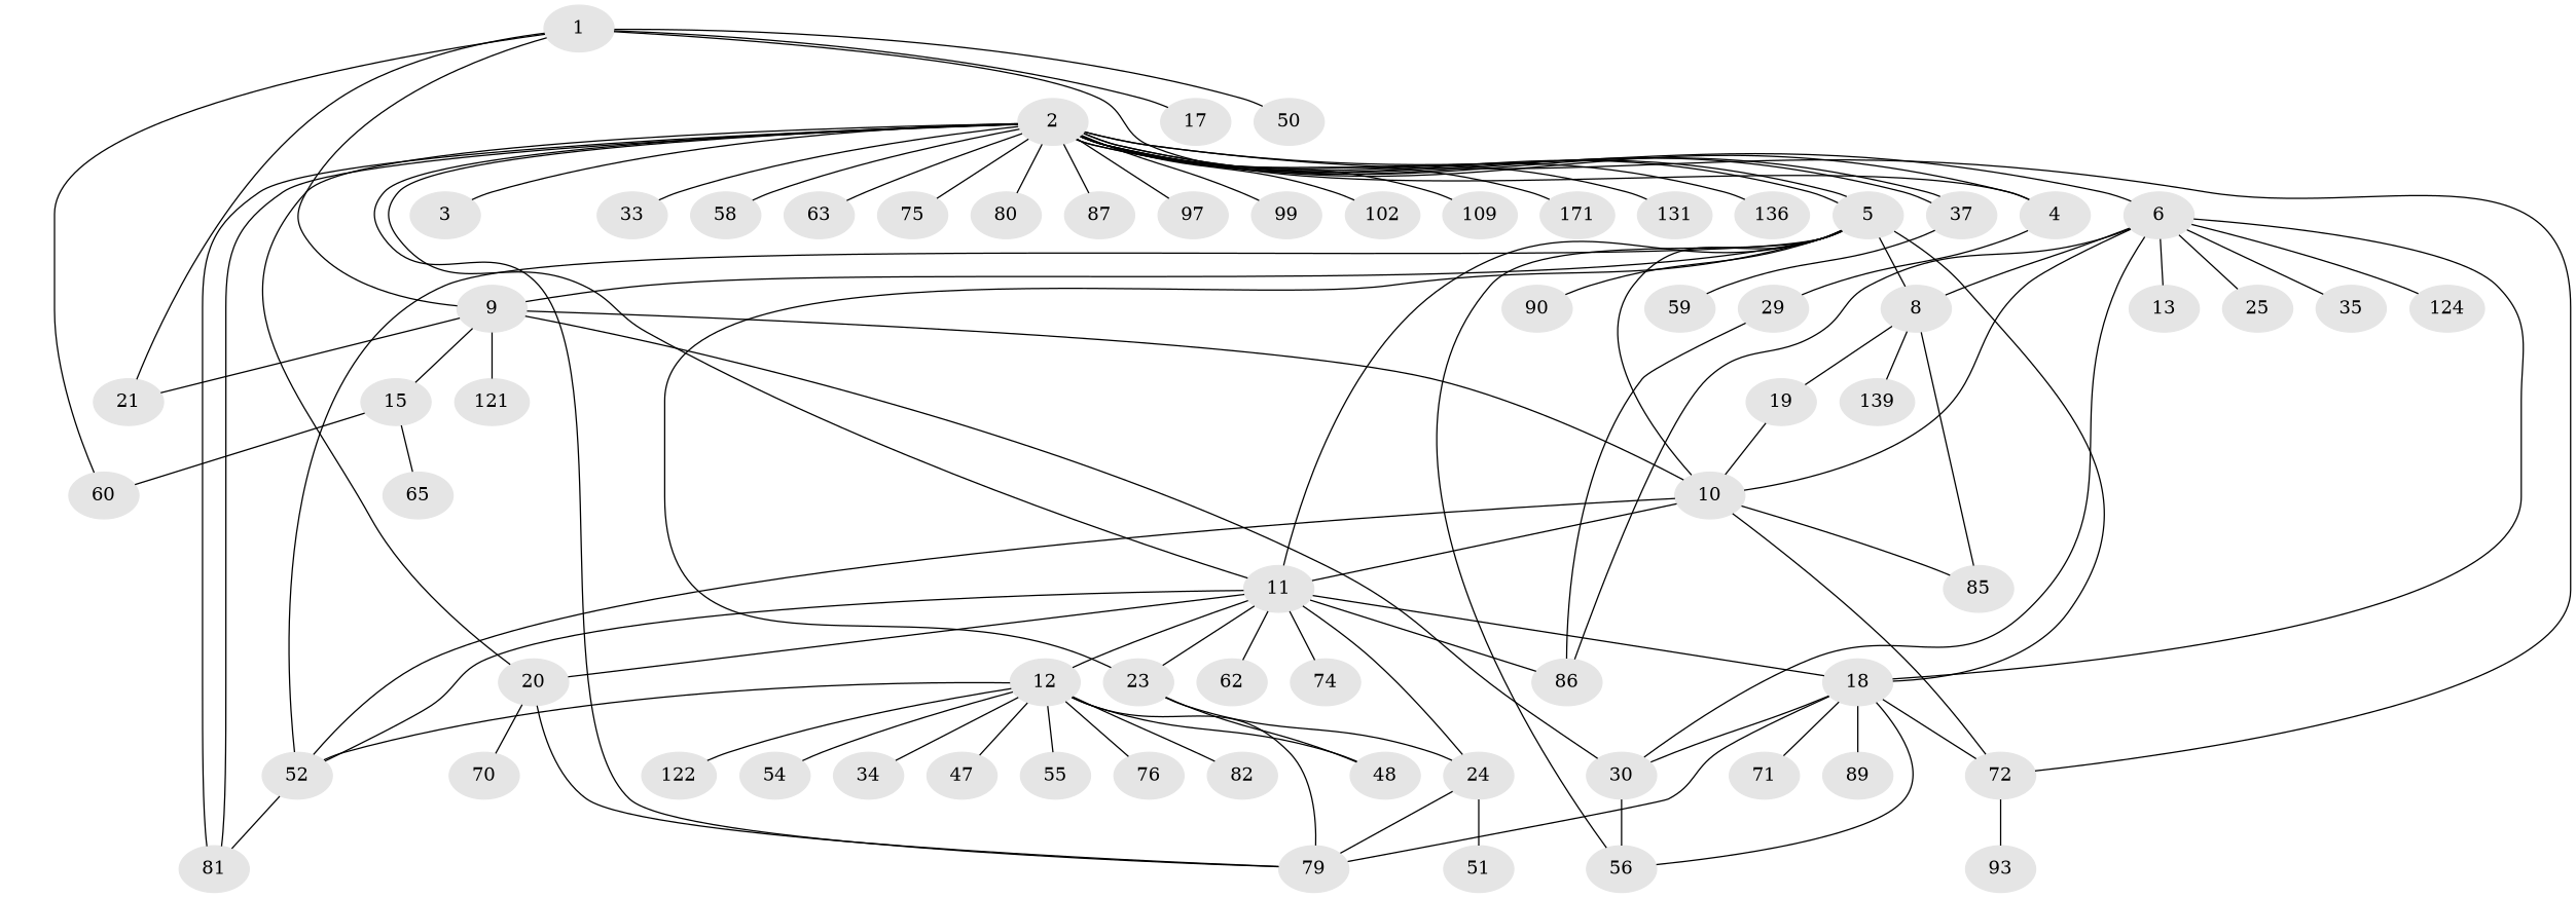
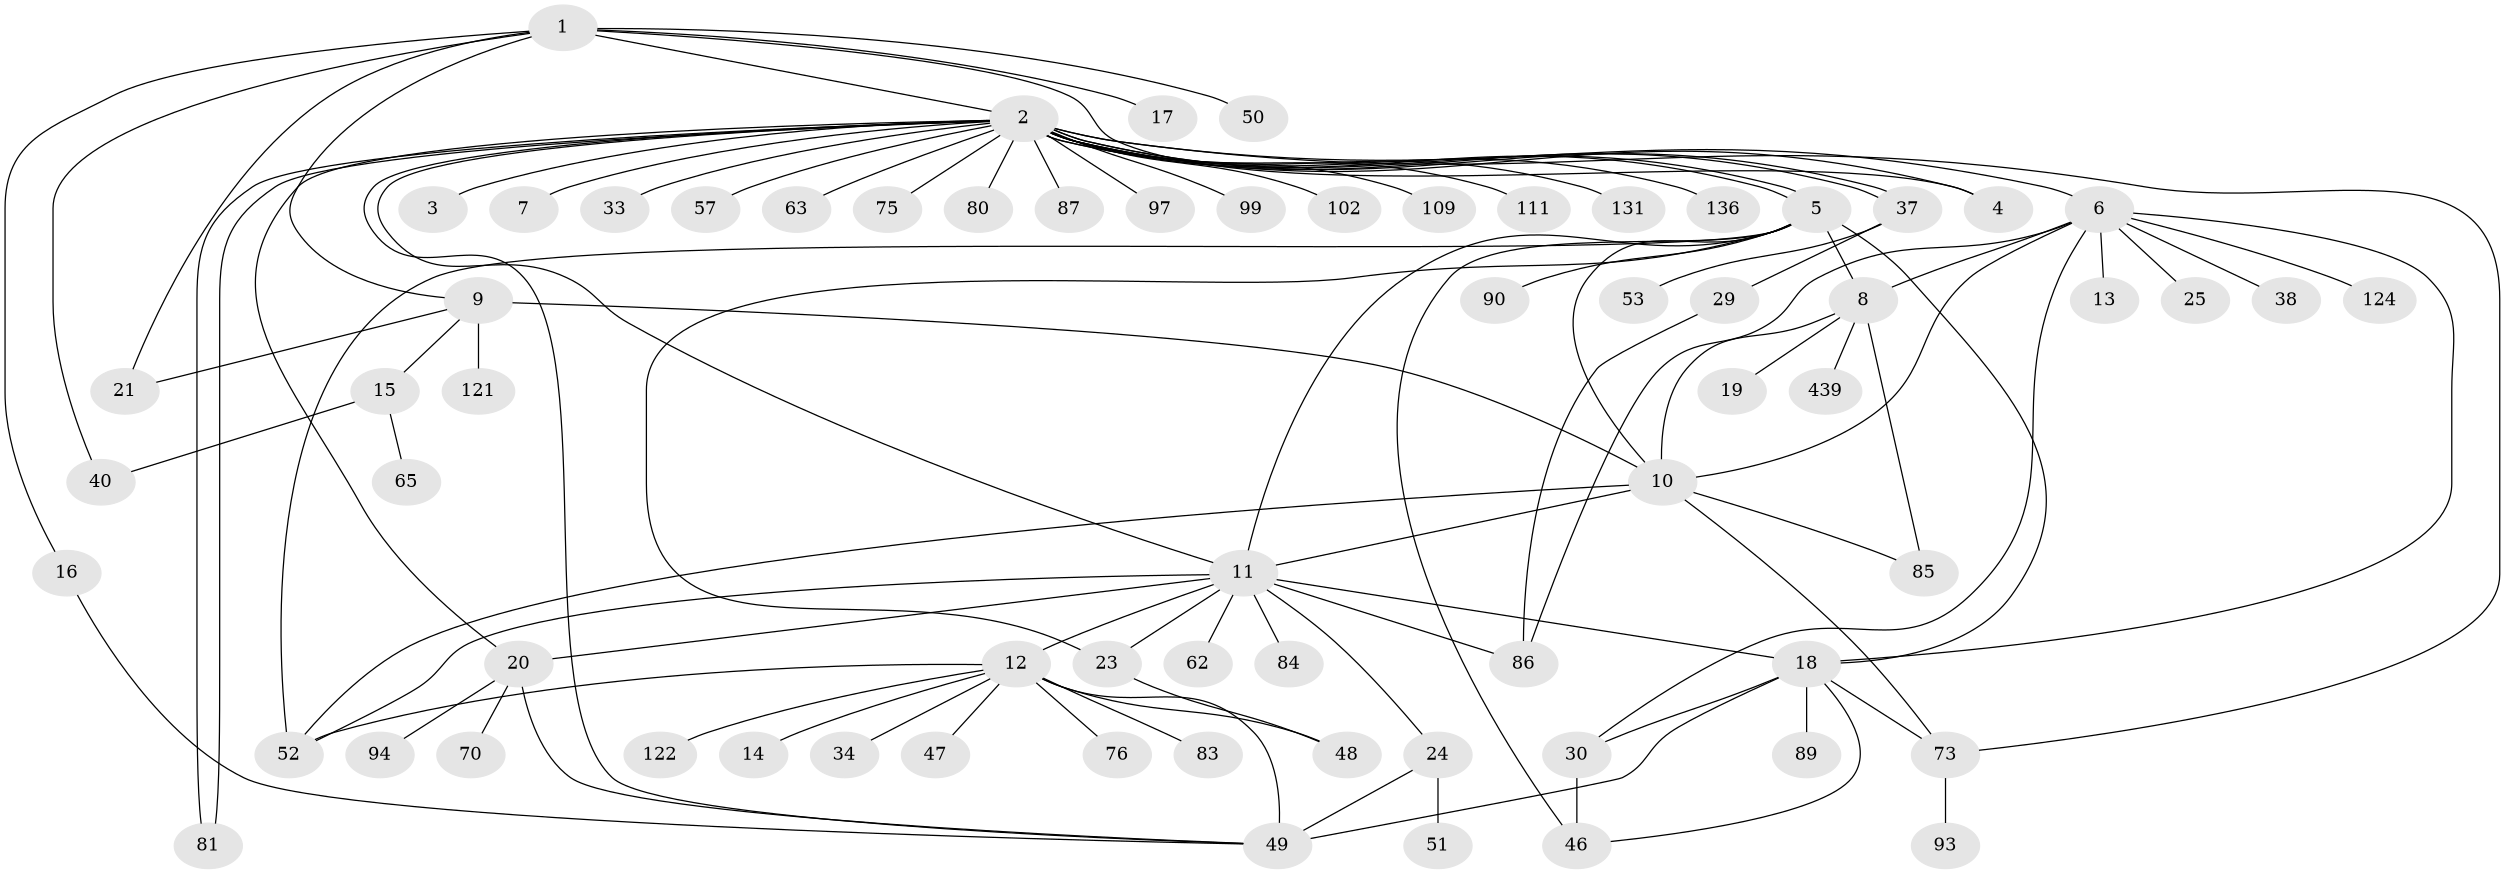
  graph {
    node [color=gray90 style=filled]
    1
    2
    4 [super="+116+106"]
    9 [super="+44+69+22+118+38"]
+   16
    17
    21 [super="+125+41"]
-   40 [label=60]
+   40
    50
    3
    5
    6
+   7
    11 [super="+60+77+27+64"]
    20 [super="+54"]
    33 [super="+98"]
    37
-   57 [label=58]
+   57
    63 [super="+126"]
-   73 [super="+88" label=72]
+   73 [super="+88"]
    75
-   79 [super="+115"]
+   79 [super="+115" label=49]
    80
    81
    87
    97
    99
    102
    109
-   111 [label=171]
+   111
    131
    136
    29
    10 [super="+66+59+72+26+104+92+31"]
    30 [super="+105"]
    15 [super="+49"]
    121
    8
    18 [super="+67+132+39+61"]
    23 [super="+32+42+78+36"]
-   46 [super="+56" label=56]
+   46 [super="+56"]
    52 [super="+123+114"]
    90 [super="+117"]
    13
    25
-   35
+   35 [label=38]
    86 [super="+144"]
    124
    12 [super="+82"]
    24 [super="+119+28"]
    62
-   84 [label=74]
+   84
    70
-   53 [super="+58" label=59]
+   94
+   53 [super="+58"]
    93
    19
    85 [super="+130"]
-   139
-   71
+   139 [label=439]
    89
    48
    65
-   14 [label=54]
+   14
    34
    47
-   55
    76
-   83 [super="+100" label=82]
+   83 [super="+100"]
    122
    51
+   1 -- 2
    1 -- 4
    1 -- 9
+   1 -- 16
    1 -- 17
    1 -- 21
    1 -- 40
    1 -- 50
    2 -- 4
    2 -- 3
    2 -- 5
    2 -- 5
    2 -- 6
+   2 -- 7
    2 -- 11
    2 -- 20
    2 -- 33
    2 -- 37
    2 -- 37
    2 -- 57
    2 -- 63
    2 -- 73
    2 -- 75
    2 -- 79
    2 -- 80
    2 -- 81
    2 -- 81
    2 -- 87
    2 -- 97
    2 -- 99
    2 -- 102
    2 -- 109
    2 -- 111
    2 -- 131
    2 -- 136
-   4 -- 29
+   37 -- 29
    9 -- 21
    9 -- 10 [weight=2]
-   9 -- 30
    9 -- 15
    9 -- 121
-   5 -- 9
+   16 -- 79
    5 -- 11
    5 -- 10
    5 -- 8
    5 -- 18
    5 -- 23 [weight=2]
    5 -- 46
    5 -- 52
    5 -- 90
    6 -- 10
    6 -- 30
    6 -- 8
    6 -- 18
    6 -- 13
    6 -- 25
    6 -- 35
    6 -- 86
    6 -- 124
    11 -- 20
    11 -- 18
    11 -- 23
    11 -- 52
    11 -- 86
    11 -- 12 [weight=2]
    11 -- 24
    11 -- 62
    11 -- 84
    20 -- 79
    20 -- 70
+   20 -- 94
    37 -- 53
    73 -- 93
    29 -- 86
    10 -- 11 [weight=2]
    10 -- 73
    10 -- 52 [weight=2]
    10 -- 85
    30 -- 46
    15 -- 40
    15 -- 65
-   19 -- 10
+   8 -- 10
    8 -- 19
    8 -- 85
    8 -- 139
    18 -- 73
    18 -- 79
    18 -- 30
    18 -- 46
-   18 -- 71
    18 -- 89
-   23 -- 24
    23 -- 48
-   52 -- 81
    12 -- 79 [weight=2]
    12 -- 52
    12 -- 48
    12 -- 14
    12 -- 34
    12 -- 47
-   12 -- 55
    12 -- 76
    12 -- 83
    12 -- 122
    24 -- 79
    24 -- 51
  }
